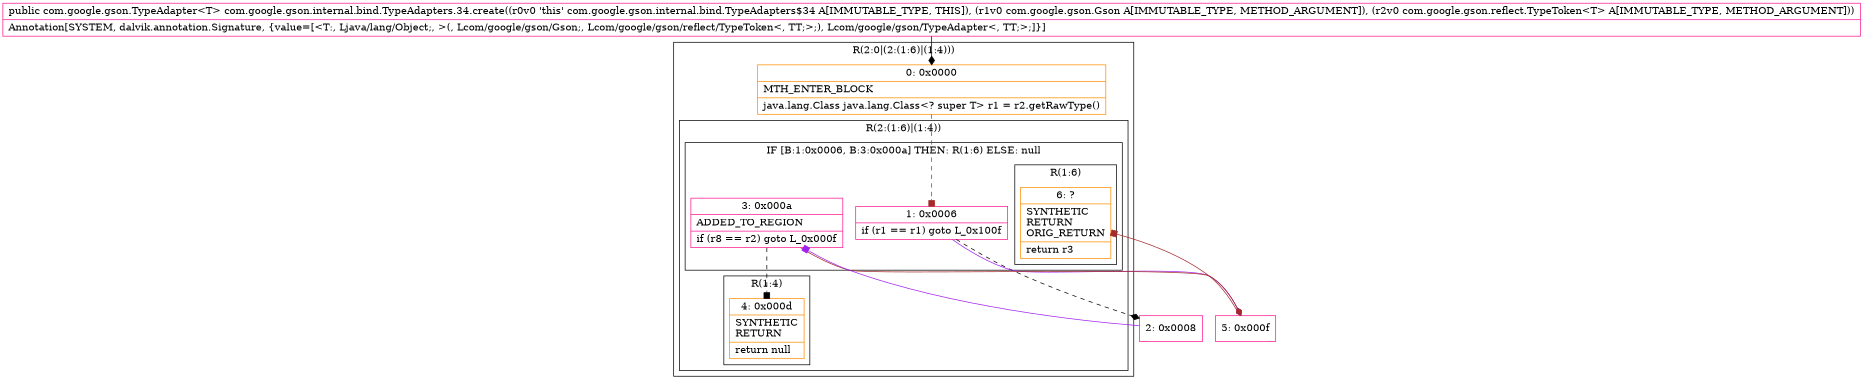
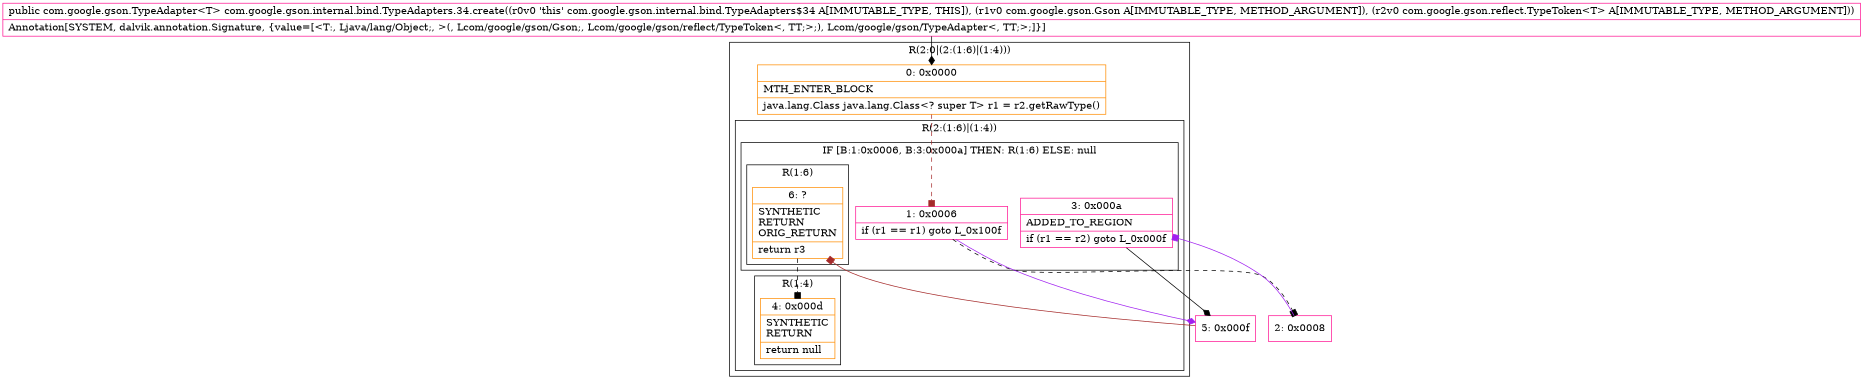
  digraph {
    node [color=deeppink shape=record]
    edge [arrowhead=diamond color=black]
    n1 [color=darkorange label="{6\:\ ?|SYNTHETIC\lRETURN\lORIG_RETURN\l|return r3\l}"]
    n2 [label="{1\:\ 0x0006|if (r1 == r1) goto L_0x100f\l}"]
-   n3 [label="{3\:\ 0x000a|ADDED_TO_REGION\l|if (r8 == r2) goto L_0x000f\l}"]
+   n3 [label="{3\:\ 0x000a|ADDED_TO_REGION\l|if (r1 == r2) goto L_0x000f\l}"]
    n4 [color=darkorange label="{4\:\ 0x000d|SYNTHETIC\lRETURN\l|return null\l}"]
    n5 [color=darkorange label="{0\:\ 0x0000|MTH_ENTER_BLOCK\l|java.lang.Class java.lang.Class\<? super T\> r1 = r2.getRawType()\l}"]
    n6 [label="{2\:\ 0x0008}"]
    n7 [label="{5\:\ 0x000f}"]
    n8 [label="{public com.google.gson.TypeAdapter\<T\> com.google.gson.internal.bind.TypeAdapters.34.create((r0v0 'this' com.google.gson.internal.bind.TypeAdapters$34 A[IMMUTABLE_TYPE, THIS]), (r1v0 com.google.gson.Gson A[IMMUTABLE_TYPE, METHOD_ARGUMENT]), (r2v0 com.google.gson.reflect.TypeToken\<T\> A[IMMUTABLE_TYPE, METHOD_ARGUMENT]))  | Annotation[SYSTEM, dalvik.annotation.Signature, \{value=[\<T:, Ljava\/lang\/Object;, \>(, Lcom\/google\/gson\/Gson;, Lcom\/google\/gson\/reflect\/TypeToken\<, TT;\>;), Lcom\/google\/gson\/TypeAdapter\<, TT;\>;]\}]\l}"]
    subgraph cluster_1 {
      label="R(2:0|(2:(1:6)|(1:4)))"
      n5
      subgraph cluster_2 {
        label="R(2:(1:6)|(1:4))"
        subgraph cluster_3 {
          label="IF [B:1:0x0006, B:3:0x000a] THEN: R(1:6) ELSE: null"
          n2
          n3
          subgraph cluster_4 {
            label="R(1:6)"
            n1
          }
        }
        subgraph cluster_5 {
          label="R(1:4)"
          n4
        }
      }
    }
-   n2 -> n6 [style=dashed]
+   n2 -> n6 [arrowhead=box style=dashed]
    n2 -> n7 [color=purple]
-   n3 -> n4 [arrowhead=box style=dashed]
-   n3 -> n7 [color=brown]
+   n1 -> n4 [arrowhead=box style=dashed]
+   n3 -> n7
    n5 -> n2 [arrowhead=box color=brown style=dashed]
    n6 -> n3 [arrowhead=box color=purple]
    n7 -> n1 [arrowhead=box color=brown]
    n8 -> n5
  }
